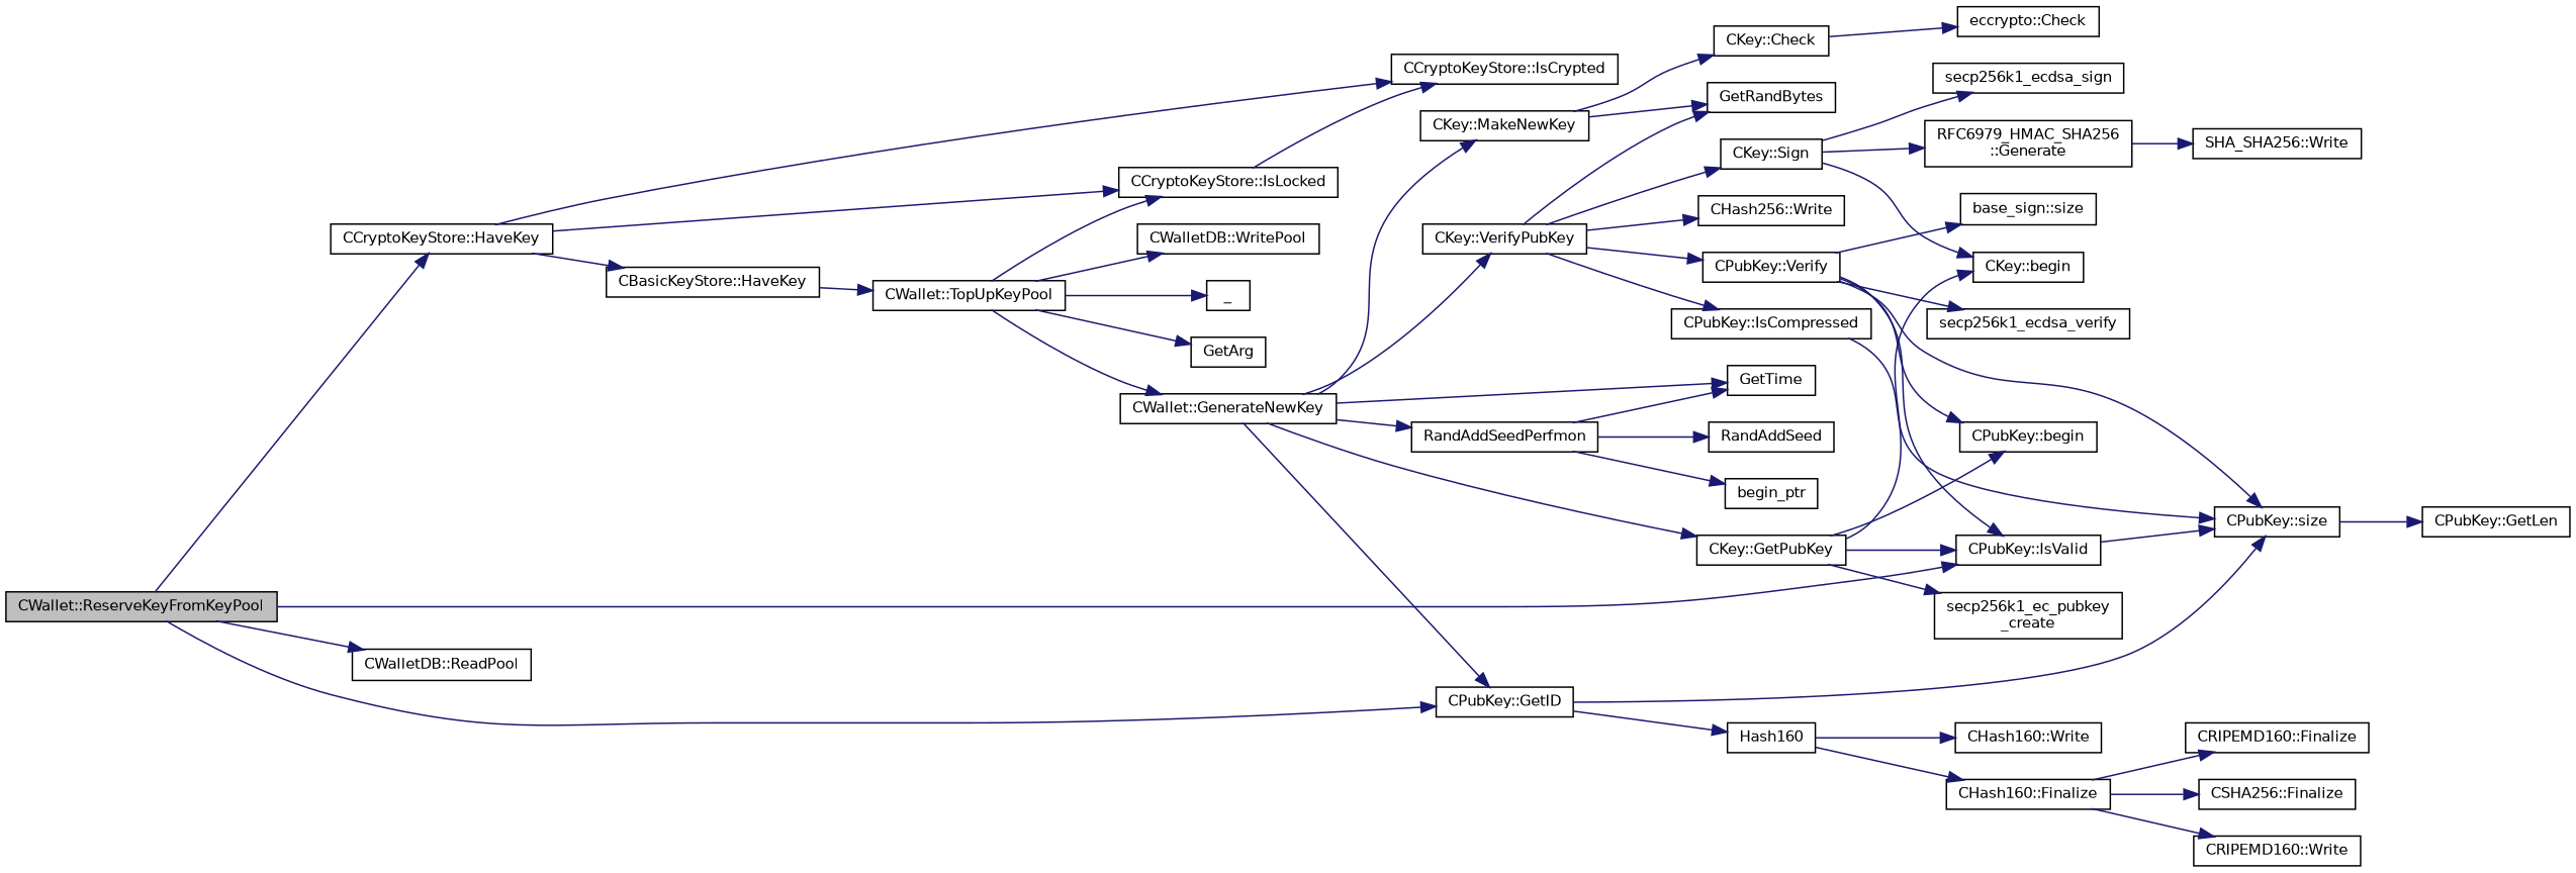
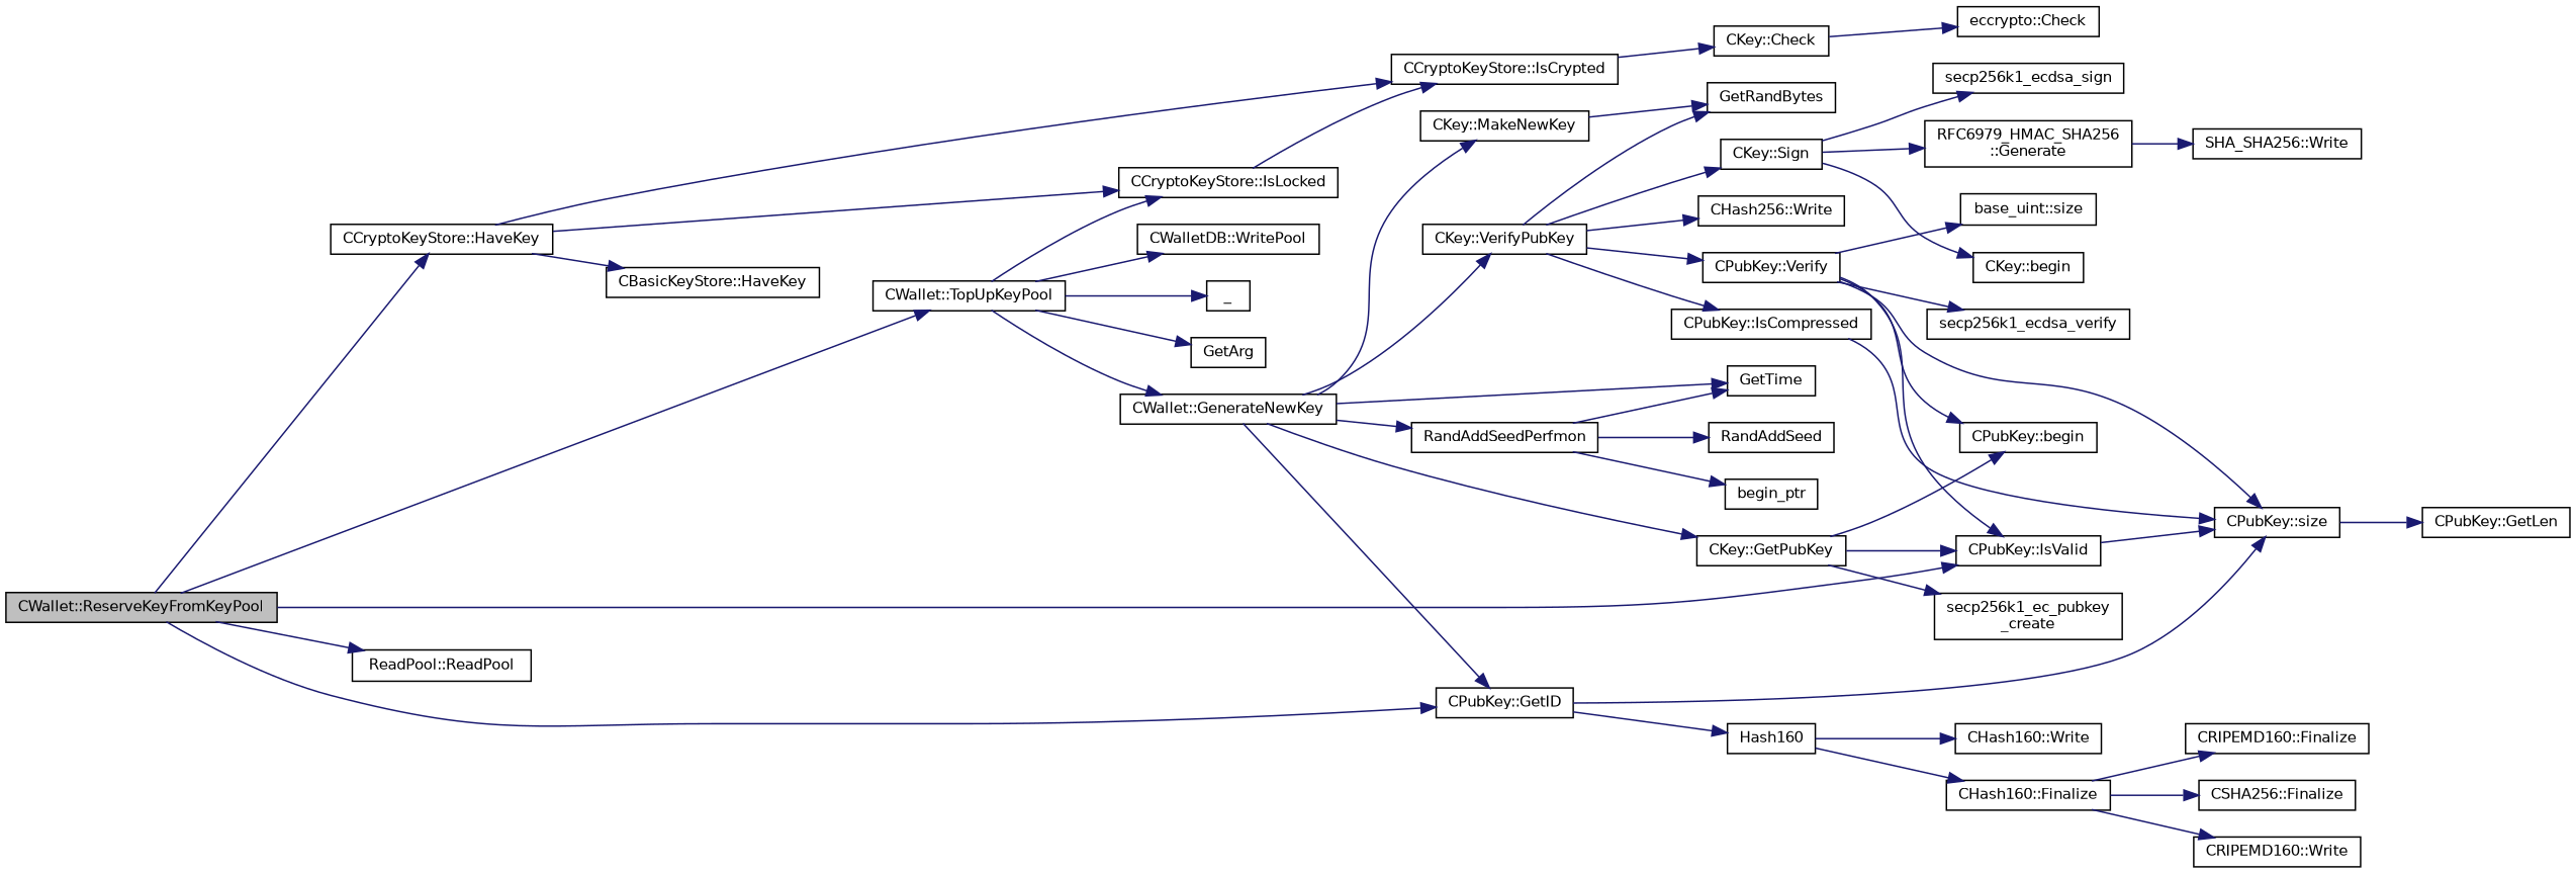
  digraph {
    rankdir=LR
    node [color=black fillcolor=white fontname=Helvetica fontsize=10 shape=record style=filled]
    edge [color=midnightblue fontname=Helvetica fontsize=10 labelfontname=Helvetica labelfontsize=10 style=solid]
    n1 [fillcolor=grey75 fontcolor=black height=0.2 label="CWallet::ReserveKeyFromKeyPool" width=0.4]
    n2 [height=0.2 label="CWallet::TopUpKeyPool" width=0.4]
    n3 [height=0.2 label="CPubKey::IsValid" width=0.4]
    n4 [height=0.2 label="CPubKey::GetID" width=0.4]
-   n5 [height=0.2 label="CWalletDB::ReadPool" width=0.4]
+   n5 [height=0.2 label="ReadPool::ReadPool" width=0.4]
    n6 [height=0.2 label="CCryptoKeyStore::HaveKey" width=0.4]
    n7 [height=0.2 label="CCryptoKeyStore::IsLocked" width=0.4]
    n8 [height=0.2 label="CCryptoKeyStore::IsCrypted" width=0.4]
    n9 [height=0.2 label=GetArg width=0.4]
    n10 [height=0.2 label="CWalletDB::WritePool" width=0.4]
    n11 [height=0.2 label="CWallet::GenerateNewKey" width=0.4]
    n12 [height=0.2 label=_ width=0.4]
    n13 [height=0.2 label="CPubKey::size" width=0.4]
    n14 [height=0.2 label=Hash160 width=0.4]
    n15 [height=0.2 label="CBasicKeyStore::HaveKey" width=0.4]
    n16 [height=0.2 label=RandAddSeedPerfmon width=0.4]
    n17 [height=0.2 label=GetTime width=0.4]
    n18 [height=0.2 label="CKey::MakeNewKey" width=0.4]
    n19 [height=0.2 label="CKey::GetPubKey" width=0.4]
    n20 [height=0.2 label="CKey::VerifyPubKey" width=0.4]
    n21 [height=0.2 label=RandAddSeed width=0.4]
    n22 [height=0.2 label=begin_ptr width=0.4]
    n23 [height=0.2 label=GetRandBytes width=0.4]
    n24 [height=0.2 label="CKey::Check" width=0.4]
    n25 [height=0.2 label="secp256k1_ec_pubkey\l_create" width=0.4]
    n26 [height=0.2 label="CPubKey::begin" width=0.4]
    n27 [height=0.2 label="CKey::begin" width=0.4]
    n28 [height=0.2 label="CPubKey::IsCompressed" width=0.4]
    n29 [height=0.2 label="CHash256::Write" width=0.4]
    n30 [height=0.2 label="CKey::Sign" width=0.4]
    n31 [height=0.2 label="CPubKey::Verify" width=0.4]
    n32 [height=0.2 label="eccrypto::Check" width=0.4]
    n33 [height=0.2 label="CPubKey::GetLen" width=0.4]
    n34 [height=0.2 label="RFC6979_HMAC_SHA256\l::Generate" width=0.4]
    n35 [height=0.2 label=secp256k1_ecdsa_sign width=0.4]
    n36 [height=0.2 label=secp256k1_ecdsa_verify width=0.4]
-   n37 [height=0.2 label="base_sign::size" width=0.4]
+   n37 [height=0.2 label="base_uint::size" width=0.4]
    n38 [height=0.2 label="SHA_SHA256::Write" width=0.4]
    n39 [height=0.2 label="CHash160::Write" width=0.4]
    n40 [height=0.2 label="CHash160::Finalize" width=0.4]
    n41 [height=0.2 label="CSHA256::Finalize" width=0.4]
    n42 [height=0.2 label="CRIPEMD160::Write" width=0.4]
    n43 [height=0.2 label="CRIPEMD160::Finalize" width=0.4]
-   n15 -> n2
+   n1 -> n2
    n1 -> n3
    n1 -> n4
    n1 -> n5
    n1 -> n6
    n2 -> n7
    n2 -> n9
    n2 -> n10
    n2 -> n11
    n2 -> n12
    n3 -> n13
    n4 -> n13
    n4 -> n14
    n6 -> n7
    n6 -> n8
    n6 -> n15
    n7 -> n8
    n11 -> n4
    n11 -> n16
    n11 -> n17
    n11 -> n18
    n11 -> n19
    n11 -> n20
    n13 -> n33
    n14 -> n39
    n14 -> n40
    n16 -> n17
    n16 -> n21
    n16 -> n22
    n18 -> n23
-   n18 -> n24
+   n8 -> n24
    n19 -> n3
    n19 -> n25
    n19 -> n26
-   n19 -> n27
    n20 -> n23
    n20 -> n28
    n20 -> n29
    n20 -> n30
    n20 -> n31
    n24 -> n32
    n28 -> n13
    n30 -> n27
    n30 -> n34
    n30 -> n35
    n31 -> n3
    n31 -> n13
    n31 -> n26
    n31 -> n36
    n31 -> n37
    n34 -> n38
    n40 -> n41
    n40 -> n42
    n40 -> n43
  }
